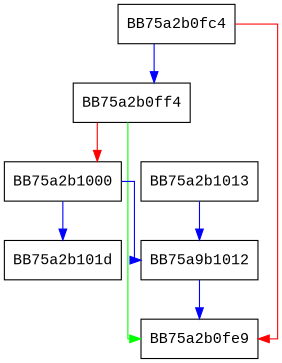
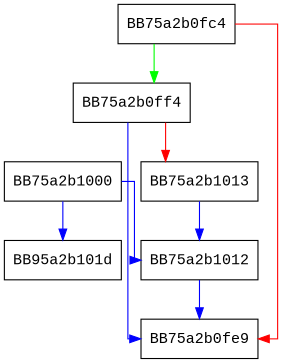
  digraph {
    fontname="Liberation Mono"
    splines=ortho
    node [fontname="Liberation Mono" shape=box]
    edge [color=blue fontname="Liberation Mono"]
    BB75a2b0fc4
    BB75a2b0ff4
    BB75a2b0fe9
    BB75a2b1000
-   BB75a2b101d
-   BB75a2b1012 [label=BB75a9b1012]
+   BB75a2b101d [label=BB95a2b101d]
+   BB75a2b1012
    n7 [label=BB75a2b1013]
-   BB75a2b0fc4 -> BB75a2b0ff4
+   BB75a2b0fc4 -> BB75a2b0ff4 [color=green]
    BB75a2b0fc4 -> BB75a2b0fe9 [color=red]
-   BB75a2b0ff4 -> BB75a2b0fe9 [color=green]
-   BB75a2b0ff4 -> BB75a2b1000 [color=red]
+   BB75a2b0ff4 -> BB75a2b0fe9
+   BB75a2b0ff4 -> n7 [color=red]
    BB75a2b1000 -> BB75a2b101d
    BB75a2b1000 -> BB75a2b1012
    BB75a2b1012 -> BB75a2b0fe9
    n7 -> BB75a2b1012
  }
